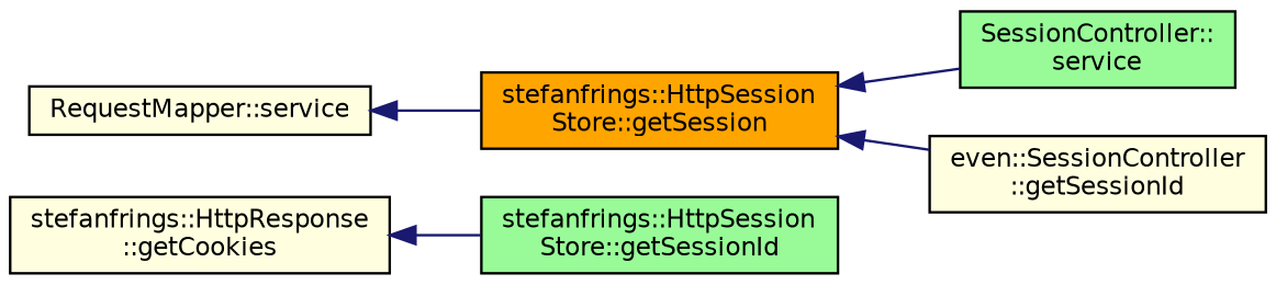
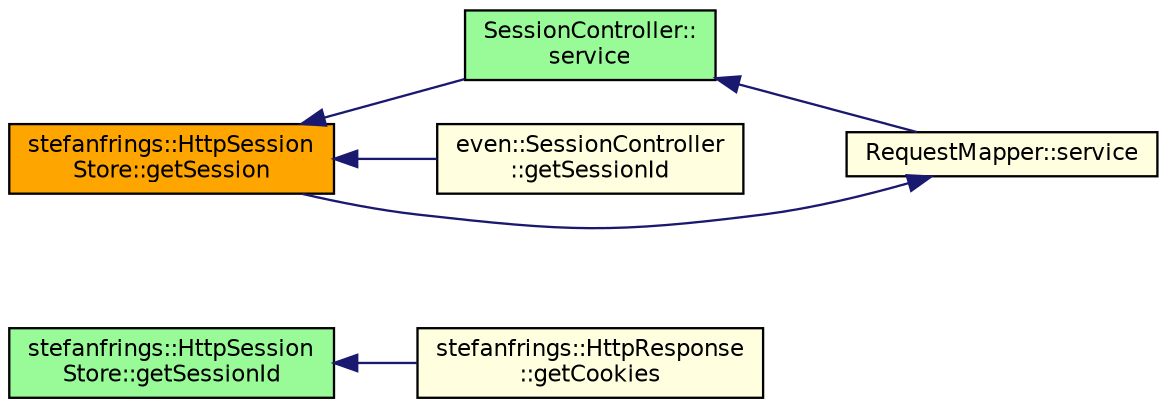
  digraph {
    rankdir=LR
    node [color=black fillcolor=lightyellow fontname=Helvetica fontsize=10 shape=record style=filled]
    edge [color=midnightblue dir=back fontname=Helvetica fontsize=10 labelfontname=Helvetica labelfontsize=10 style=solid]
    n1 [fontcolor=black height=0.2 label="stefanfrings::HttpResponse\l::getCookies" width=0.4]
    n2 [fillcolor=palegreen height=0.2 label="stefanfrings::HttpSession\lStore::getSessionId" width=0.4]
    n3 [fillcolor=orange height=0.2 label="stefanfrings::HttpSession\lStore::getSession" width=0.4]
    n4 [fillcolor=palegreen height=0.2 label="SessionController::\lservice" width=0.4]
    n5 [height=0.2 label="even::SessionController\l::getSessionId" width=0.4]
    n6 [height=0.2 label="RequestMapper::service" width=0.4]
-   n1 -> n2
+   n2 -> n1
    n3 -> n4
    n3 -> n5
+   n4 -> n6
    n6 -> n3
  }
